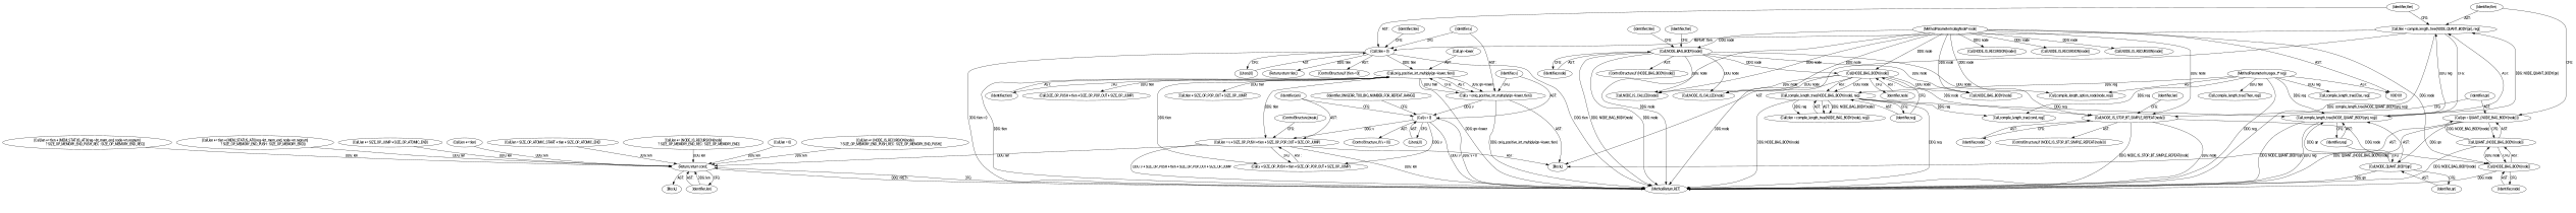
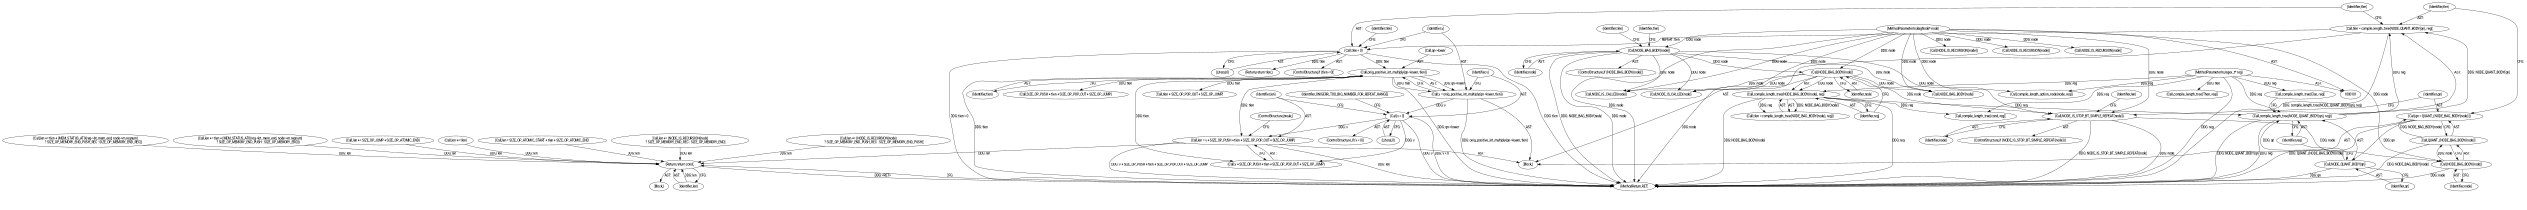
  digraph {
    fontname="Roboto Condensed"
    node [fontname="Roboto Condensed"]
    edge [fontname="Roboto Condensed"]
    n1 [label="(Call,len = v + SIZE_OP_PUSH + tlen + SIZE_OP_POP_OUT + SIZE_OP_JUMP)"]
    n2 [label="(Return,return cond;)"]
    n3 [label="(MethodReturn,RET)"]
    n4 [label="(Call,v + SIZE_OP_PUSH + tlen + SIZE_OP_POP_OUT + SIZE_OP_JUMP)"]
    n5 [label="(Block,)"]
    n6 [label="(Block,)"]
    n7 [label="(Identifier,len)"]
    n8 [label="(Call,v < 0)"]
    n9 [label="(ControlStructure,if (v < 0))"]
    n10 [label="(Literal,0)"]
    n11 [label="(Call,v = onig_positive_int_multiply(qn->lower, tlen))"]
    n12 [label="(Call,onig_positive_int_multiply(qn->lower, tlen))"]
    n13 [label="(Call,tlen + SIZE_OP_POP_OUT + SIZE_OP_JUMP)"]
    n14 [label="(Identifier,tlen)"]
    n15 [label="(Call,SIZE_OP_PUSH + tlen + SIZE_OP_POP_OUT + SIZE_OP_JUMP)"]
    n16 [label="(Call,tlen < 0)"]
    n17 [label="(Return,return tlen;)"]
    n18 [label="(ControlStructure,if (tlen < 0))"]
    n19 [label="(Literal,0)"]
    n20 [label="(Call,tlen = compile_length_tree(NODE_QUANT_BODY(qn), reg))"]
    n21 [label="(Call,compile_length_tree(NODE_QUANT_BODY(qn), reg))"]
    n22 [label="(Identifier,reg)"]
    n23 [label="(Call,NODE_QUANT_BODY(qn))"]
    n24 [label="(Identifier,qn)"]
    n25 [label="(Call,qn = QUANT_(NODE_BAG_BODY(node)))"]
    n26 [label="(Call,QUANT_(NODE_BAG_BODY(node)))"]
    n27 [label="(Call,NODE_BAG_BODY(node))"]
    n28 [label="(Identifier,node)"]
    n29 [label="(Call,NODE_IS_STOP_BT_SIMPLE_REPEAT(node))"]
    n30 [label="(ControlStructure,if (NODE_IS_STOP_BT_SIMPLE_REPEAT(node)))"]
    n31 [label="(Identifier,node)"]
    n32 [label="(Call,NODE_BAG_BODY(node))"]
    n33 [label="(Call,compile_length_tree(NODE_BAG_BODY(node), reg))"]
    n34 [label="(Call,NODE_BAG_BODY(node))"]
    n35 [label="(Identifier,node)"]
    n36 [label="(Call,NODE_IS_CALLED(node))"]
    n37 [label="(Call,NODE_IS_CALLED(node))"]
    n38 [label="(Identifier,reg)"]
    n39 [label="(Call,tlen = compile_length_tree(NODE_BAG_BODY(node), reg))"]
    n40 [label="(Call,compile_length_tree(cond, reg))"]
    n41 [label="(Call,NODE_BAG_BODY(node))"]
    n42 [label="(Identifier,node)"]
    n43 [label="(ControlStructure,if (NODE_BAG_BODY(node)))"]
    n44 [label="(MethodParameterIn,BagNode* node)"]
    n45 [label="(Call,NODE_IS_RECURSION(node))"]
    n46 [label="(Call,compile_length_option_node(node, reg))"]
    n47 [label="(Call,NODE_IS_RECURSION(node))"]
    n48 [label="(Call,NODE_IS_RECURSION(node))"]
    1000101
    n50 [label="(MethodParameterIn,regex_t* reg)"]
    n51 [label="(Call,compile_length_tree(Then, reg))"]
    n52 [label="(Call,compile_length_tree(Else, reg))"]
    n53 [label="(Identifier,v)"]
-   n54 [label="(Call,len = 0)"]
    n55 [label="(Identifier,tlen)"]
    n56 [label="(Identifier,tlen)"]
    n57 [label="(Identifier,v)"]
    n58 [label="(Identifier,tlen)"]
    n59 [label="(Call,len += (NODE_IS_RECURSION(node)\n                ? SIZE_OP_MEMORY_END_PUSH_REC : SIZE_OP_MEMORY_END_PUSH))"]
    n60 [label="(Call,len += tlen + (MEM_STATUS_AT0(reg->bt_mem_end, node->m.regnum)\n                     ? SIZE_OP_MEMORY_END_PUSH_REC : SIZE_OP_MEMORY_END_REC))"]
    n61 [label="(Identifier,ONIGERR_TOO_BIG_NUMBER_FOR_REPEAT_RANGE)"]
    n62 [label="(Call,len += tlen + (MEM_STATUS_AT0(reg->bt_mem_end, node->m.regnum)\n                     ? SIZE_OP_MEMORY_END_PUSH : SIZE_OP_MEMORY_END))"]
    n63 [label="(Identifier,tlen)"]
    n64 [label="(Call,len += SIZE_OP_JUMP + SIZE_OP_ATOMIC_END)"]
    n65 [label="(ControlStructure,break;)"]
    n66 [label="(Call,qn->lower)"]
    n67 [label="(Identifier,len)"]
    n68 [label="(Identifier,tlen)"]
    n69 [label="(Identifier,len)"]
    n70 [label="(Call,len += tlen)"]
    n71 [label="(Call,len = SIZE_OP_ATOMIC_START + tlen + SIZE_OP_ATOMIC_END)"]
    n72 [label="(Call,len += (NODE_IS_RECURSION(node)\n                ? SIZE_OP_MEMORY_END_REC : SIZE_OP_MEMORY_END))"]
    n73 [label="(Identifier,qn)"]
    n1 -> n2 [label="DDG: len"]
    n1 -> n3 [label="DDG: len"]
    n1 -> n3 [label="DDG: v + SIZE_OP_PUSH + tlen + SIZE_OP_POP_OUT + SIZE_OP_JUMP"]
    n1 -> n4 [label="CFG: "]
    n1 -> n5 [label="AST: "]
    n2 -> n3 [label="DDG: <RET>"]
    n2 -> n6 [label="AST: "]
    n2 -> n7 [label="CFG: "]
    n3 -> n2 [label="CFG: "]
    n4 -> n1 [label="AST: "]
    n7 -> n2 [label="AST: "]
    n7 -> n2 [label="DDG: len"]
    n8 -> n1 [label="DDG: v"]
    n8 -> n3 [label="DDG: v < 0"]
    n8 -> n3 [label="DDG: v"]
    n8 -> n4 [label="DDG: v"]
    n8 -> n9 [label="AST: "]
    n8 -> n10 [label="CFG: "]
    n10 -> n8 [label="AST: "]
    n11 -> n3 [label="DDG: onig_positive_int_multiply(qn->lower, tlen)"]
    n11 -> n5 [label="AST: "]
    n11 -> n8 [label="DDG: v"]
    n11 -> n12 [label="CFG: "]
    n12 -> n1 [label="DDG: tlen"]
    n12 -> n3 [label="DDG: qn->lower"]
    n12 -> n3 [label="DDG: tlen"]
    n12 -> n4 [label="DDG: tlen"]
    n12 -> n11 [label="AST: "]
    n12 -> n11 [label="DDG: qn->lower"]
    n12 -> n11 [label="DDG: tlen"]
    n12 -> n13 [label="DDG: tlen"]
    n12 -> n14 [label="CFG: "]
    n12 -> n15 [label="DDG: tlen"]
    n14 -> n12 [label="AST: "]
    n16 -> n3 [label="DDG: tlen"]
    n16 -> n3 [label="DDG: tlen < 0"]
    n16 -> n12 [label="DDG: tlen"]
    n16 -> n17 [label="DDG: tlen"]
    n16 -> n18 [label="AST: "]
    n16 -> n19 [label="CFG: "]
    n19 -> n16 [label="AST: "]
    n20 -> n3 [label="DDG: compile_length_tree(NODE_QUANT_BODY(qn), reg)"]
    n20 -> n5 [label="AST: "]
    n20 -> n16 [label="REPEAT: tlen"]
-   n20 -> n21 [label="CFG: "]
+   n52 -> n21 [label="CFG: "]
    n21 -> n3 [label="DDG: NODE_QUANT_BODY(qn)"]
    n21 -> n3 [label="DDG: reg"]
    n21 -> n20 [label="AST: "]
    n21 -> n20 [label="DDG: NODE_QUANT_BODY(qn)"]
    n21 -> n20 [label="DDG: reg"]
    n21 -> n22 [label="CFG: "]
    n22 -> n21 [label="AST: "]
    n22 -> n23 [label="CFG: "]
    n23 -> n3 [label="DDG: qn"]
    n23 -> n21 [label="AST: "]
    n23 -> n21 [label="DDG: qn"]
    n23 -> n24 [label="CFG: "]
    n24 -> n23 [label="AST: "]
    n25 -> n3 [label="DDG: QUANT_(NODE_BAG_BODY(node))"]
    n25 -> n5 [label="AST: "]
    n25 -> n23 [label="DDG: qn"]
    n25 -> n26 [label="CFG: "]
    n26 -> n3 [label="DDG: NODE_BAG_BODY(node)"]
    n26 -> n25 [label="AST: "]
    n26 -> n25 [label="DDG: NODE_BAG_BODY(node)"]
    n26 -> n27 [label="CFG: "]
    n27 -> n3 [label="DDG: node"]
    n27 -> n26 [label="AST: "]
    n27 -> n26 [label="DDG: node"]
    n27 -> n28 [label="CFG: "]
    n28 -> n27 [label="AST: "]
    n29 -> n3 [label="DDG: node"]
    n29 -> n3 [label="DDG: NODE_IS_STOP_BT_SIMPLE_REPEAT(node)"]
    n29 -> n27 [label="DDG: node"]
    n29 -> n30 [label="AST: "]
    n29 -> n31 [label="CFG: "]
    n31 -> n29 [label="AST: "]
    n32 -> n3 [label="DDG: node"]
    n32 -> n29 [label="DDG: node"]
    n32 -> n33 [label="AST: "]
    n32 -> n33 [label="DDG: node"]
    n32 -> n34 [label="DDG: node"]
    n32 -> n35 [label="CFG: "]
    n32 -> n36 [label="DDG: node"]
    n32 -> n37 [label="DDG: node"]
    n33 -> n3 [label="DDG: reg"]
    n33 -> n3 [label="DDG: NODE_BAG_BODY(node)"]
    n33 -> n21 [label="DDG: reg"]
    n33 -> n38 [label="CFG: "]
    n33 -> n39 [label="AST: "]
    n33 -> n39 [label="DDG: NODE_BAG_BODY(node)"]
    n33 -> n39 [label="DDG: reg"]
    n33 -> n40 [label="DDG: reg"]
    n35 -> n32 [label="AST: "]
    n38 -> n32 [label="CFG: "]
    n38 -> n33 [label="AST: "]
    n39 -> n33 [label="AST: "]
    n41 -> n3 [label="DDG: NODE_BAG_BODY(node)"]
    n41 -> n3 [label="DDG: node"]
    n41 -> n29 [label="DDG: node"]
    n41 -> n32 [label="DDG: node"]
    n41 -> n34 [label="DDG: node"]
    n41 -> n36 [label="DDG: node"]
    n41 -> n37 [label="DDG: node"]
    n41 -> n42 [label="CFG: "]
    n41 -> n43 [label="AST: "]
    n42 -> n41 [label="AST: "]
    n44 -> n3 [label="DDG: node"]
    n44 -> n27 [label="DDG: node"]
    n44 -> n29 [label="DDG: node"]
    n44 -> n32 [label="DDG: node"]
    n44 -> n34 [label="DDG: node"]
    n44 -> n36 [label="DDG: node"]
    n44 -> n37 [label="DDG: node"]
    n44 -> n41 [label="DDG: node"]
    n44 -> n45 [label="DDG: node"]
    n44 -> n46 [label="DDG: node"]
    n44 -> n47 [label="DDG: node"]
    n44 -> n48 [label="DDG: node"]
    n44 -> 1000101 [label="AST: "]
    n50 -> n3 [label="DDG: reg"]
    n50 -> n21 [label="DDG: reg"]
    n50 -> n33 [label="DDG: reg"]
    n50 -> n40 [label="DDG: reg"]
-   n50 -> n46 [label="AST: "]
+   n50 -> n46 [label="DDG: reg"]
    n50 -> 1000101 [label="AST: "]
    n50 -> n51 [label="DDG: tlen"]
    n50 -> n52 [label="DDG: reg"]
    n53 -> n8 [label="AST: "]
    n53 -> n11 [label="CFG: "]
-   n54 -> n2 [label="DDG: len"]
    n55 -> n16 [label="CFG: "]
    n56 -> n20 [label="AST: "]
    n56 -> n25 [label="CFG: "]
    n57 -> n11 [label="AST: "]
    n57 -> n16 [label="CFG: "]
    n58 -> n16 [label="AST: "]
    n58 -> n20 [label="CFG: "]
    n59 -> n2 [label="DDG: len"]
    n60 -> n2 [label="DDG: len"]
    n61 -> n8 [label="CFG: "]
    n62 -> n2 [label="DDG: len"]
    n63 -> n41 [label="CFG: "]
    n64 -> n2 [label="DDG: len"]
    n65 -> n1 [label="CFG: "]
    n66 -> n12 [label="AST: "]
    n67 -> n1 [label="AST: "]
    n67 -> n8 [label="CFG: "]
    n68 -> n41 [label="CFG: "]
    n69 -> n29 [label="CFG: "]
    n70 -> n2 [label="DDG: len"]
    n71 -> n2 [label="DDG: len"]
    n72 -> n2 [label="DDG: len"]
    n73 -> n25 [label="AST: "]
    n73 -> n29 [label="CFG: "]
  }
